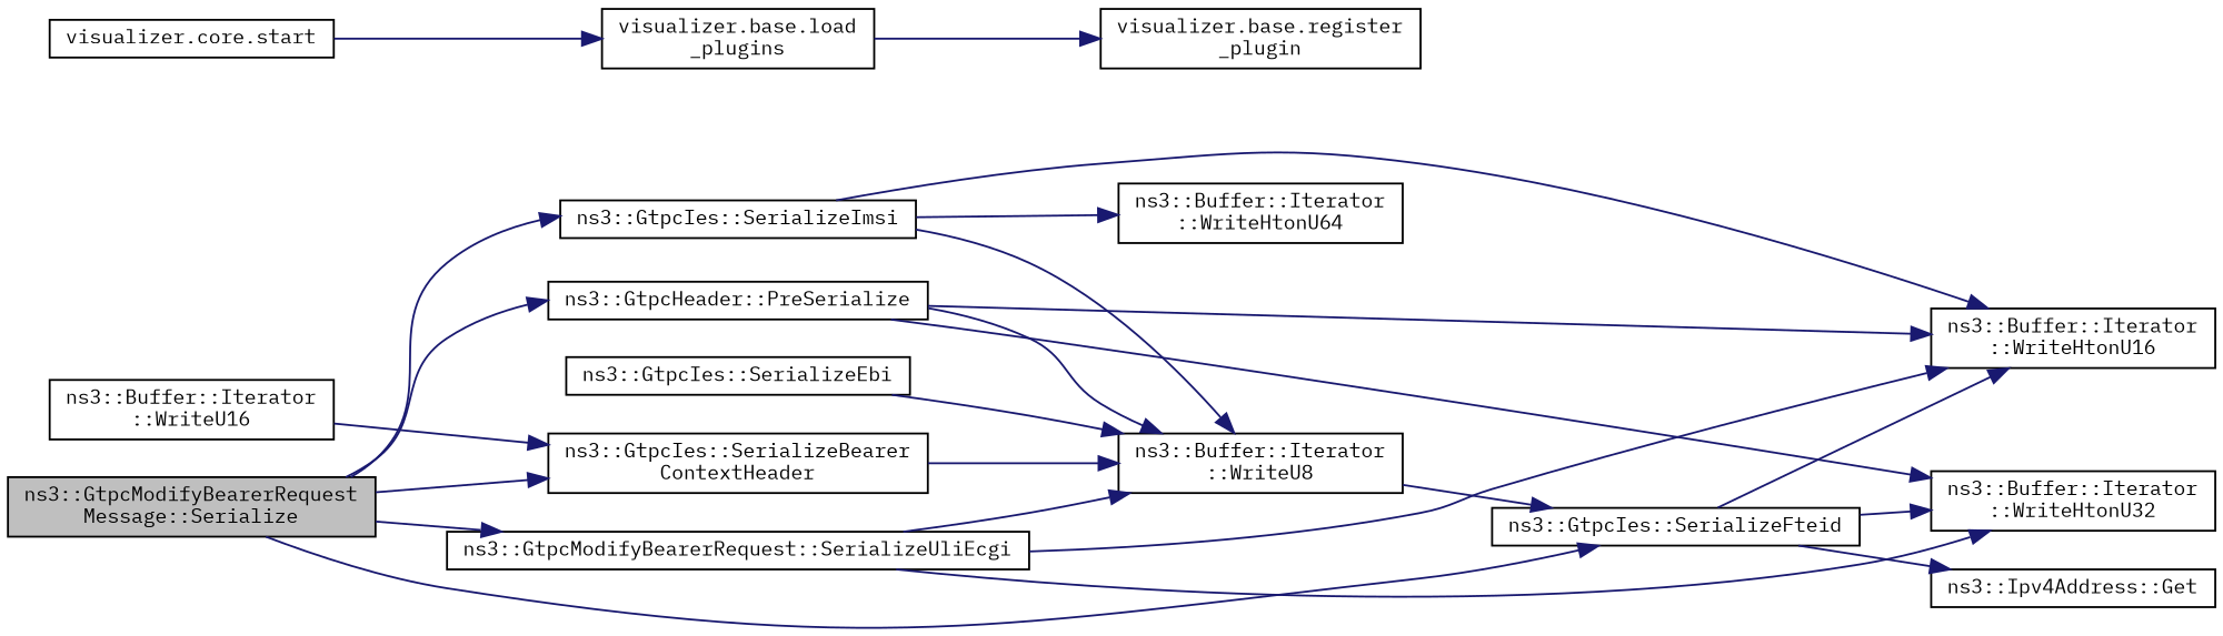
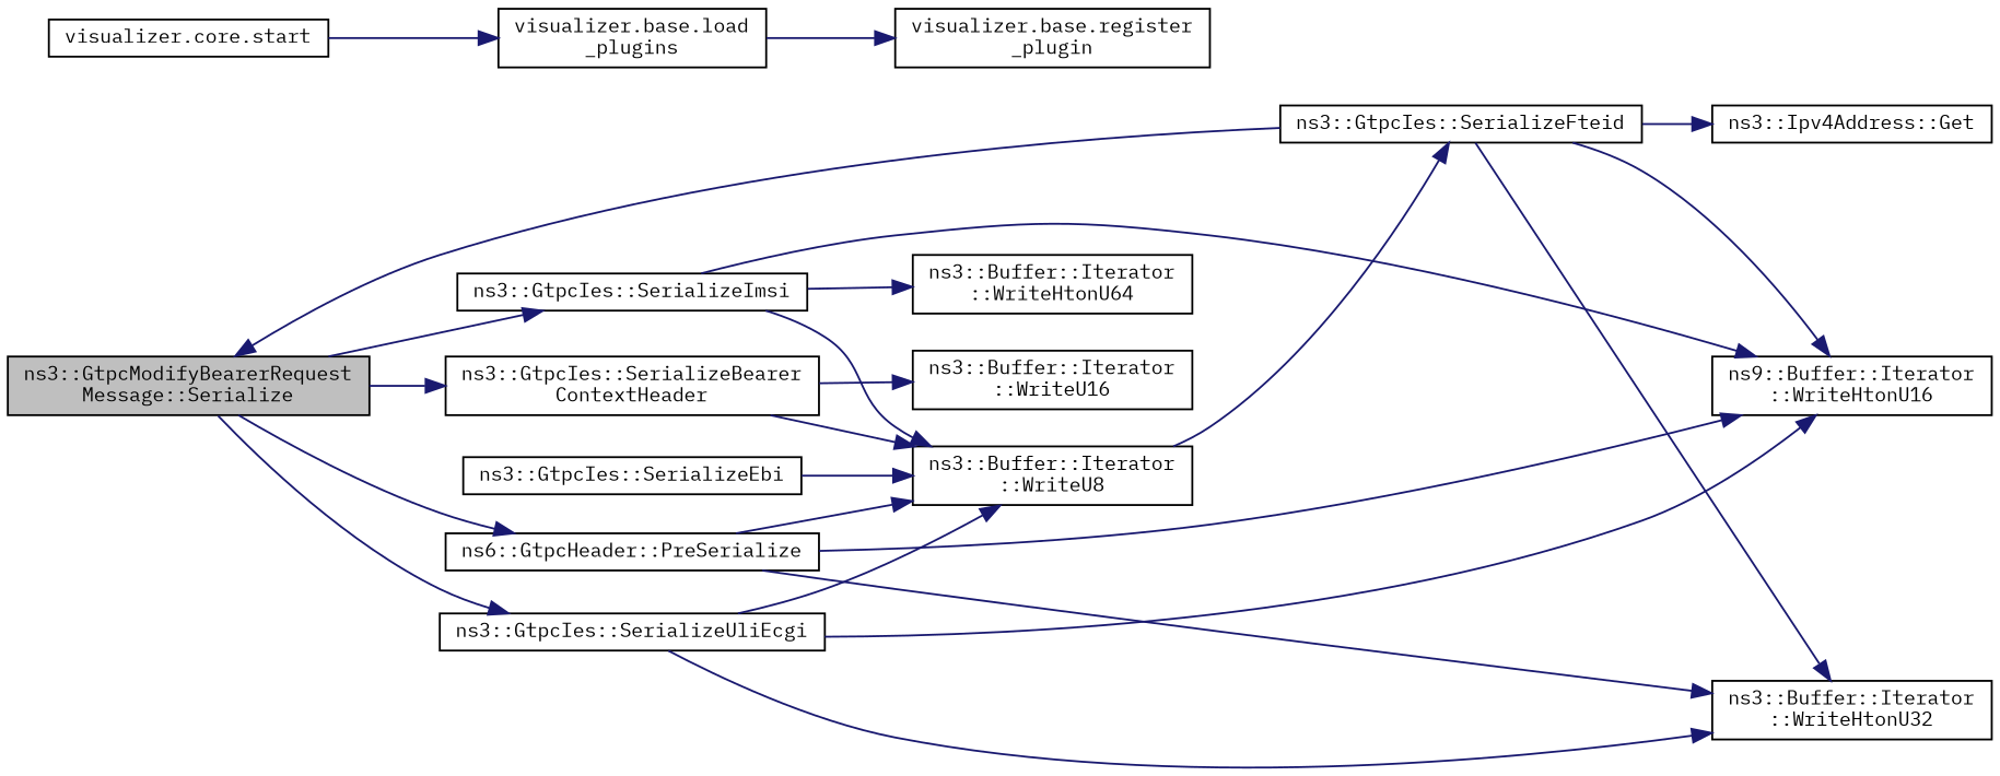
  digraph {
    fontname="IBM Plex Mono"
    rankdir=LR
    node [color=black fillcolor=white fontname="IBM Plex Mono" fontsize=10 shape=record style=filled]
    edge [color=midnightblue fontname="IBM Plex Mono" fontsize=10 labelfontname=Helvetica labelfontsize=10 style=solid]
    n1 [fillcolor=grey75 fontcolor=black height=0.2 label="ns3::GtpcModifyBearerRequest\lMessage::Serialize" width=0.4]
-   n2 [height=0.2 label="ns3::GtpcHeader::PreSerialize" width=0.4]
+   n2 [height=0.2 label="ns6::GtpcHeader::PreSerialize" width=0.4]
    n3 [height=0.2 label="ns3::GtpcIes::SerializeBearer\lContextHeader" width=0.4]
    n4 [height=0.2 label="ns3::GtpcIes::SerializeFteid" width=0.4]
    n5 [height=0.2 label="ns3::GtpcIes::SerializeImsi" width=0.4]
-   n6 [height=0.2 label="ns3::GtpcModifyBearerRequest::SerializeUliEcgi" width=0.4]
-   n7 [height=0.2 label="ns3::Buffer::Iterator\l::WriteHtonU16" width=0.4]
+   n6 [height=0.2 label="ns3::GtpcIes::SerializeUliEcgi" width=0.4]
+   n7 [height=0.2 label="ns9::Buffer::Iterator\l::WriteHtonU16" width=0.4]
    n8 [height=0.2 label="ns3::Buffer::Iterator\l::WriteHtonU32" width=0.4]
    n9 [height=0.2 label="ns3::Buffer::Iterator\l::WriteU8" width=0.4]
    n10 [height=0.2 label="ns3::Buffer::Iterator\l::WriteU16" width=0.4]
    n11 [height=0.2 label="ns3::GtpcIes::SerializeEbi" width=0.4]
    n12 [height=0.2 label="ns3::Ipv4Address::Get" width=0.4]
    n13 [height=0.2 label="ns3::Buffer::Iterator\l::WriteHtonU64" width=0.4]
    n14 [height=0.2 label="visualizer.core.start" width=0.4]
    n15 [height=0.2 label="visualizer.base.load\l_plugins" width=0.4]
    n16 [height=0.2 label="visualizer.base.register\l_plugin" width=0.4]
    n1 -> n2
    n1 -> n3
-   n1 -> n4
+   n4 -> n1
    n1 -> n5
    n1 -> n6
    n2 -> n7
    n2 -> n8
    n2 -> n9
    n3 -> n9
-   n10 -> n3
+   n3 -> n10
    n4 -> n7
    n4 -> n8
    n4 -> n12
    n5 -> n7
    n5 -> n9
    n5 -> n13
    n6 -> n7
    n6 -> n8
    n6 -> n9
    n9 -> n4
    n11 -> n9
    n14 -> n15
    n15 -> n16
  }
